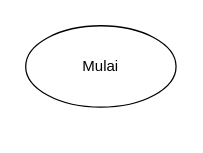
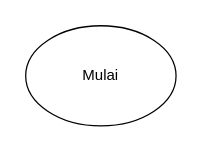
  <mxCell id="0" />
  <mxCell id="1" parent="0" />
- <mxCell id="2" value="Mulai" style="ellipse;whiteSpace=wrap;html=1;" vertex="1" parent="1"><mxGeometry x="20" y="20" width="120" height="65" as="geometry" /></mxCell>
+ <mxCell id="2" value="Mulai" style="ellipse;whiteSpace=wrap;html=1;" vertex="1" parent="1"><mxGeometry x="20" y="20" width="120" height="80" as="geometry" /></mxCell>
